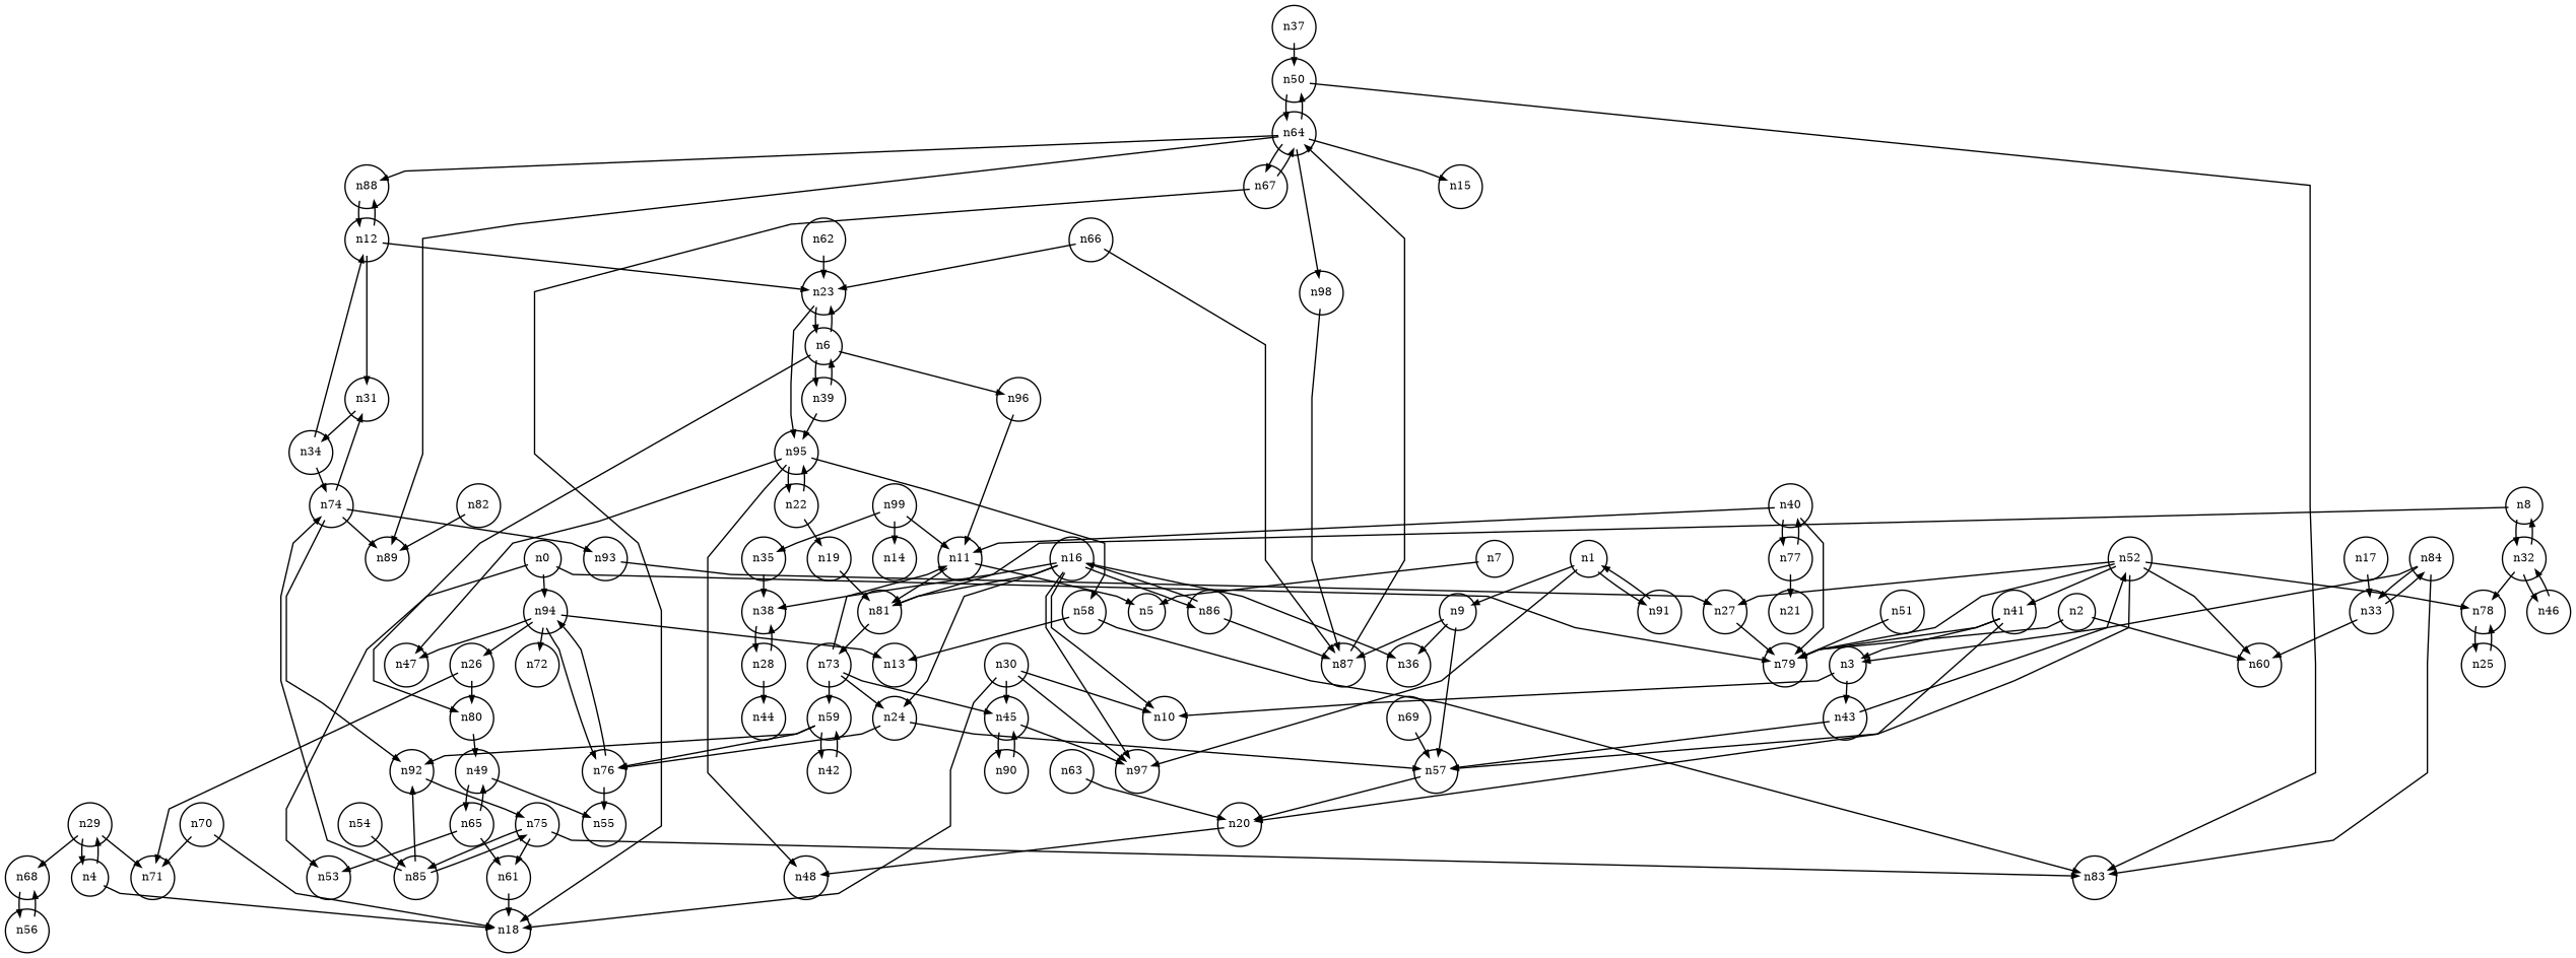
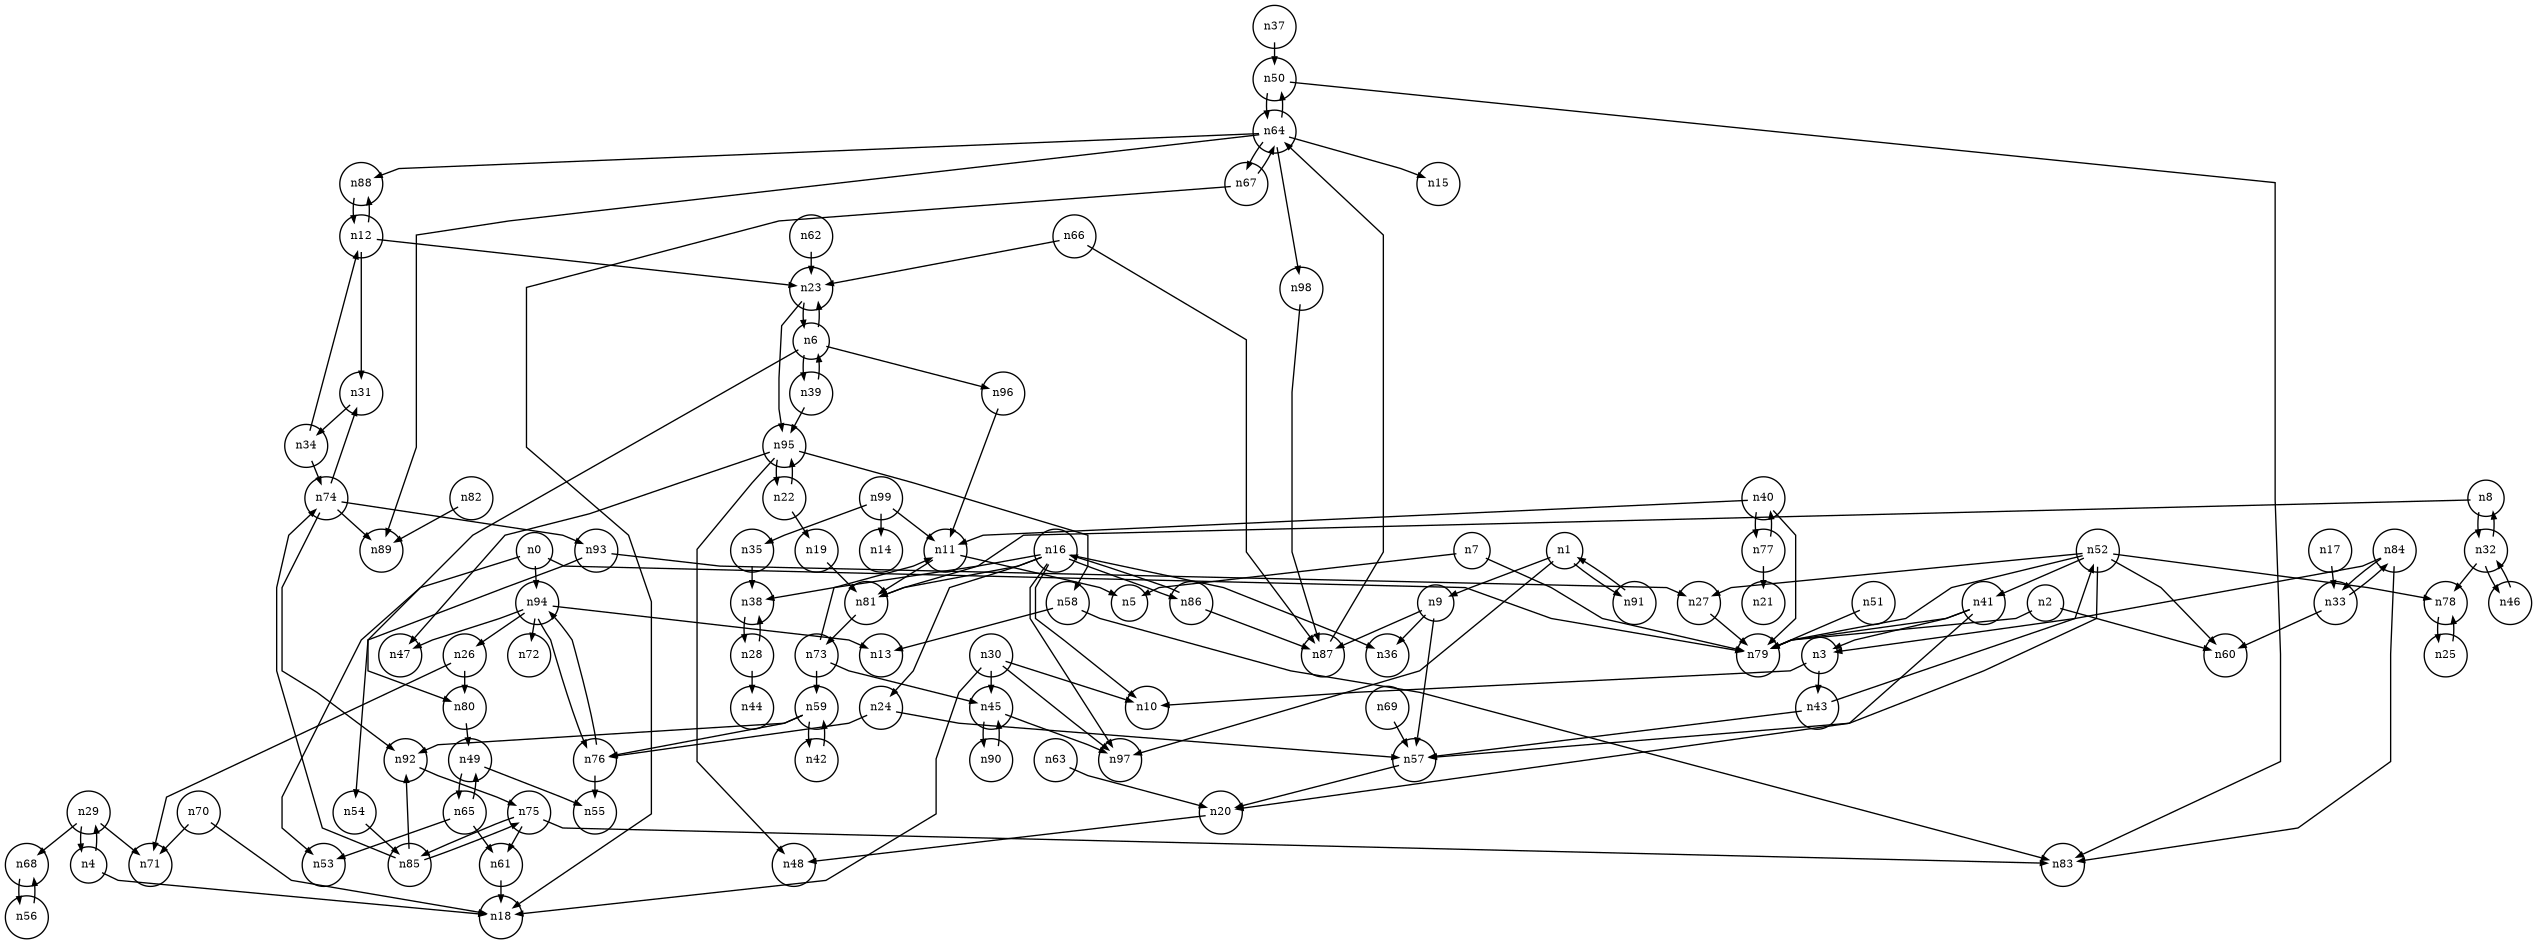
  digraph {
    fontsize=8
    nodesep=0.22
    nodesize=0.32
    ranksep=0.22
    splines=polyline
    node [fixedsize=shape fontsize=8 shape=circle]
    edge [arrowsize=0.5]
    n0 [width=0.32]
    n53 [width=0.32]
    n79 [width=0.32]
    n94 [width=0.32]
    n13 [width=0.32]
    n26 [width=0.32]
    n47 [width=0.32]
    n72 [width=0.32]
    n76 [width=0.32]
    n80 [width=0.32]
    n71 [width=0.32]
    n55 [width=0.32]
    n49 [width=0.32]
    n9 [width=0.32]
    n36 [width=0.32]
    n57 [width=0.32]
    n87 [width=0.32]
    n20 [width=0.32]
    n64 [width=0.32]
    n48 [width=0.32]
    n88 [width=0.32]
    n89 [width=0.32]
    n50 [width=0.32]
    n15 [width=0.32]
    n67 [width=0.32]
    n98 [width=0.32]
    n1 [width=0.32]
    n91 [width=0.32]
    n97 [width=0.32]
    n2 [width=0.32]
    n60 [width=0.32]
    n3 [width=0.32]
    n10 [width=0.32]
    n43 [width=0.32]
    n52 [width=0.32]
    n78 [width=0.32]
    n27 [width=0.32]
    n41 [width=0.32]
    n4 [width=0.32]
    n18 [width=0.32]
    n29 [width=0.32]
    n68 [width=0.32]
    n56 [width=0.32]
    n23 [width=0.32]
    n6 [width=0.32]
    n95 [width=0.32]
    n62 [width=0.32]
    n39 [width=0.32]
    n96 [width=0.32]
    n11 [width=0.32]
    n22 [width=0.32]
    n58 [width=0.32]
    n65 [width=0.32]
    n5 [width=0.32]
    n81 [width=0.32]
    n19 [width=0.32]
    n83 [width=0.32]
    n61 [width=0.32]
    n73 [width=0.32]
    n7 [width=0.32]
    n24 [width=0.32]
    n45 [width=0.32]
    n59 [width=0.32]
    n90 [width=0.32]
    n92 [width=0.32]
    n42 [width=0.32]
    n8 [width=0.32]
    n32 [width=0.32]
    n46 [width=0.32]
    n25 [width=0.32]
    n12 [width=0.32]
    n31 [width=0.32]
    n34 [width=0.32]
    n74 [width=0.32]
    n93 [width=0.32]
    n16 [width=0.32]
    n38 [width=0.32]
    n86 [width=0.32]
    n28 [width=0.32]
    n44 [width=0.32]
    n33 [width=0.32]
    n84 [width=0.32]
    n17 [width=0.32]
    n30 [width=0.32]
    n75 [width=0.32]
    n54 [width=0.32]
    n85 [width=0.32]
    n35 [width=0.32]
    n37 [width=0.32]
    n40 [width=0.32]
    n77 [width=0.32]
    n21 [width=0.32]
    n51 [width=0.32]
    n63 [width=0.32]
    n66 [width=0.32]
    n69 [width=0.32]
    n70 [width=0.32]
    n82 [width=0.32]
    n99 [width=0.32]
    n14 [width=0.32]
    n0 -> n53
    n0 -> n79
    n0 -> n94
    n94 -> n13
    n94 -> n26
    n94 -> n47
    n94 -> n72
    n94 -> n76
    n26 -> n80
    n26 -> n71
    n76 -> n94
    n76 -> n55
    n80 -> n49
    n49 -> n55
    n49 -> n65
    n9 -> n36
    n9 -> n57
    n9 -> n87
    n57 -> n20
    n87 -> n64
    n20 -> n48
    n64 -> n88
    n64 -> n89
    n64 -> n50
    n64 -> n15
    n64 -> n67
    n64 -> n98
    n88 -> n12
    n50 -> n64
    n50 -> n83
    n67 -> n64
    n67 -> n18
    n98 -> n87
    n1 -> n9
    n1 -> n91
    n1 -> n97
    n91 -> n1
    n2 -> n79
    n2 -> n60
    n3 -> n10
    n3 -> n43
    n43 -> n57
    n43 -> n52
    n52 -> n79
    n52 -> n57
    n52 -> n60
    n52 -> n78
    n52 -> n27
    n52 -> n41
    n78 -> n25
    n27 -> n79
    n41 -> n79
    n41 -> n20
    n41 -> n3
    n4 -> n18
    n4 -> n29
    n29 -> n71
    n29 -> n4
    n29 -> n68
    n68 -> n56
    n56 -> n68
    n23 -> n6
    n23 -> n95
    n6 -> n80
    n6 -> n23
    n6 -> n39
    n6 -> n96
    n95 -> n47
    n95 -> n48
    n95 -> n22
    n95 -> n58
    n62 -> n23
    n39 -> n6
    n39 -> n95
    n96 -> n11
    n11 -> n5
    n11 -> n81
    n22 -> n95
    n22 -> n19
    n58 -> n13
    n58 -> n83
    n65 -> n53
    n65 -> n49
    n65 -> n61
    n81 -> n73
    n19 -> n81
    n61 -> n18
    n73 -> n11
-   n73 -> n24
    n73 -> n45
    n73 -> n59
+   n7 -> n79
    n7 -> n5
    n24 -> n76
    n24 -> n57
    n45 -> n97
    n45 -> n90
    n59 -> n76
    n59 -> n92
    n59 -> n42
    n90 -> n45
    n92 -> n75
    n42 -> n59
    n8 -> n81
    n8 -> n32
    n32 -> n78
    n32 -> n8
    n32 -> n46
    n46 -> n32
    n25 -> n78
    n12 -> n88
    n12 -> n23
    n12 -> n31
    n31 -> n34
    n34 -> n12
    n34 -> n74
    n74 -> n89
    n74 -> n92
    n74 -> n31
    n74 -> n93
    n93 -> n27
+   n93 -> n54
    n16 -> n36
    n16 -> n97
    n16 -> n10
    n16 -> n81
    n16 -> n24
    n16 -> n38
    n16 -> n86
    n38 -> n28
    n86 -> n87
    n86 -> n16
    n28 -> n38
    n28 -> n44
    n33 -> n60
    n33 -> n84
    n84 -> n3
    n84 -> n83
    n84 -> n33
    n17 -> n33
    n30 -> n97
    n30 -> n10
    n30 -> n18
    n30 -> n45
    n75 -> n83
    n75 -> n61
    n75 -> n85
    n54 -> n85
    n85 -> n92
    n85 -> n74
    n85 -> n75
    n35 -> n38
    n37 -> n50
    n40 -> n79
    n40 -> n11
    n40 -> n77
    n77 -> n40
    n77 -> n21
    n51 -> n79
    n63 -> n20
    n66 -> n87
    n66 -> n23
    n69 -> n57
    n70 -> n71
    n70 -> n18
    n82 -> n89
    n99 -> n11
    n99 -> n35
    n99 -> n14
  }
